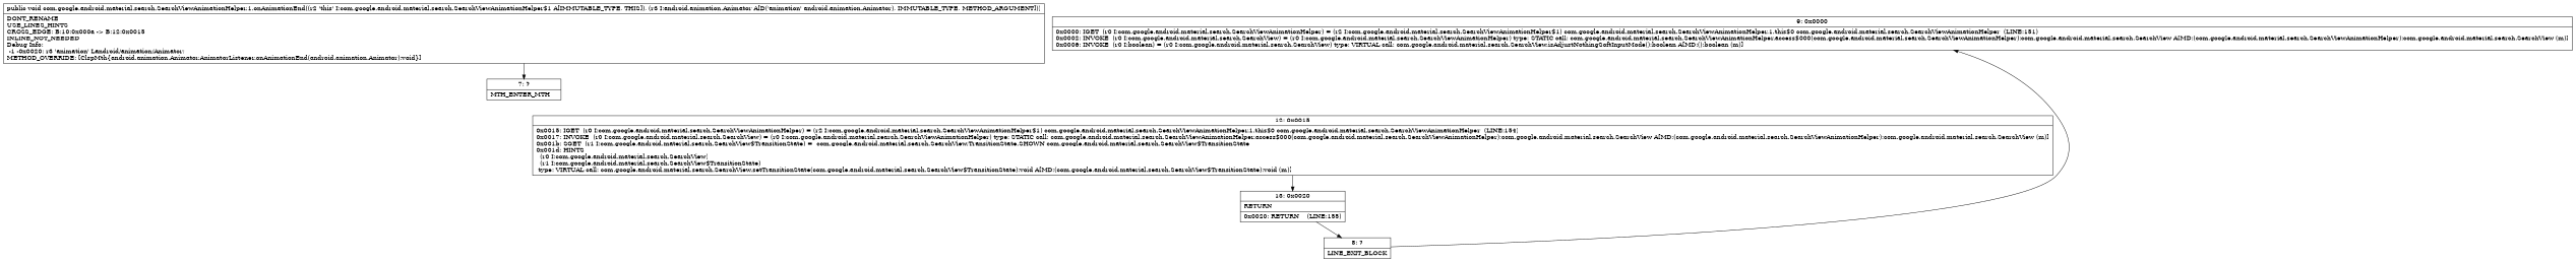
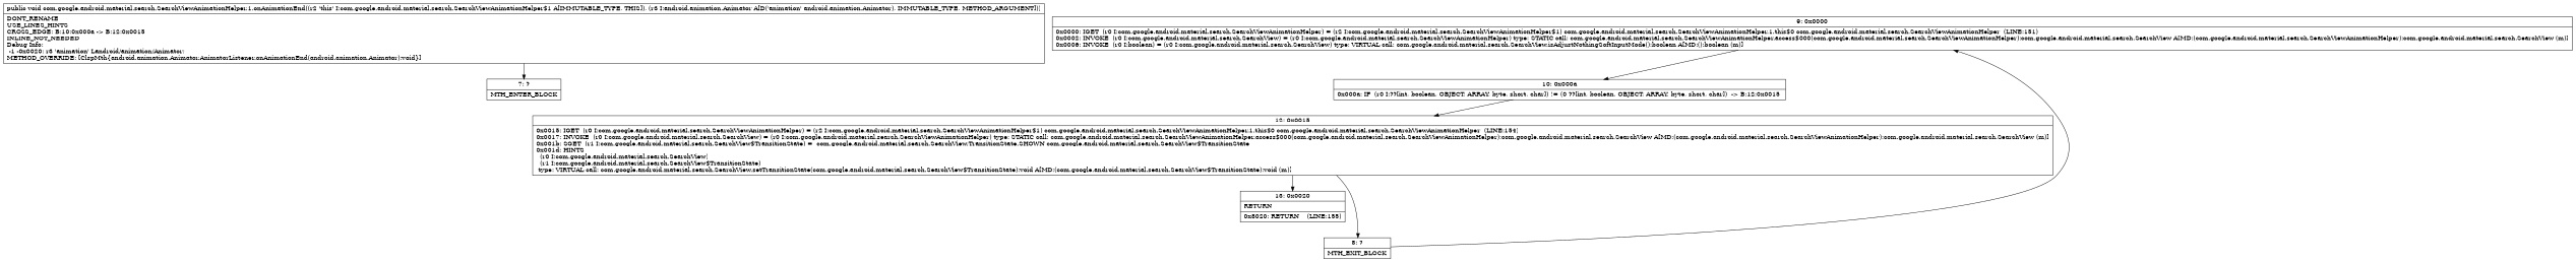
  digraph {
    node [shape=record]
-   n1 [label="{7\:\ ?|MTH_ENTER_MTH\l}"]
+   n1 [label="{7\:\ ?|MTH_ENTER_BLOCK\l}"]
    n2 [label="{9\:\ 0x0000|0x0000: IGET  (r0 I:com.google.android.material.search.SearchViewAnimationHelper) = (r2 I:com.google.android.material.search.SearchViewAnimationHelper$1) com.google.android.material.search.SearchViewAnimationHelper.1.this$0 com.google.android.material.search.SearchViewAnimationHelper  (LINE:151)\l0x0002: INVOKE  (r0 I:com.google.android.material.search.SearchView) = (r0 I:com.google.android.material.search.SearchViewAnimationHelper) type: STATIC call: com.google.android.material.search.SearchViewAnimationHelper.access$000(com.google.android.material.search.SearchViewAnimationHelper):com.google.android.material.search.SearchView A[MD:(com.google.android.material.search.SearchViewAnimationHelper):com.google.android.material.search.SearchView (m)]\l0x0006: INVOKE  (r0 I:boolean) = (r0 I:com.google.android.material.search.SearchView) type: VIRTUAL call: com.google.android.material.search.SearchView.isAdjustNothingSoftInputMode():boolean A[MD:():boolean (m)]\l}"]
+   n3 [label="{10\:\ 0x000a|0x000a: IF  (r0 I:??[int, boolean, OBJECT, ARRAY, byte, short, char]) != (0 ??[int, boolean, OBJECT, ARRAY, byte, short, char])  \-\> B:12:0x0015 \l}"]
    n4 [label="{12\:\ 0x0015|0x0015: IGET  (r0 I:com.google.android.material.search.SearchViewAnimationHelper) = (r2 I:com.google.android.material.search.SearchViewAnimationHelper$1) com.google.android.material.search.SearchViewAnimationHelper.1.this$0 com.google.android.material.search.SearchViewAnimationHelper  (LINE:154)\l0x0017: INVOKE  (r0 I:com.google.android.material.search.SearchView) = (r0 I:com.google.android.material.search.SearchViewAnimationHelper) type: STATIC call: com.google.android.material.search.SearchViewAnimationHelper.access$000(com.google.android.material.search.SearchViewAnimationHelper):com.google.android.material.search.SearchView A[MD:(com.google.android.material.search.SearchViewAnimationHelper):com.google.android.material.search.SearchView (m)]\l0x001b: SGET  (r1 I:com.google.android.material.search.SearchView$TransitionState) =  com.google.android.material.search.SearchView.TransitionState.SHOWN com.google.android.material.search.SearchView$TransitionState \l0x001d: HINTS  \l  (r0 I:com.google.android.material.search.SearchView)\l  (r1 I:com.google.android.material.search.SearchView$TransitionState)\l type: VIRTUAL call: com.google.android.material.search.SearchView.setTransitionState(com.google.android.material.search.SearchView$TransitionState):void A[MD:(com.google.android.material.search.SearchView$TransitionState):void (m)]\l}"]
-   n5 [label="{13\:\ 0x0020|RETURN\l|0x0020: RETURN    (LINE:155)\l}"]
-   n6 [label="{8\:\ ?|LINE_EXIT_BLOCK\l}"]
+   n5 [label="{13\:\ 0x0020|RETURN\l|0x8020: RETURN    (LINE:155)\l}"]
+   n6 [label="{8\:\ ?|MTH_EXIT_BLOCK\l}"]
    n7 [label="{public void com.google.android.material.search.SearchViewAnimationHelper.1.onAnimationEnd((r2 'this' I:com.google.android.material.search.SearchViewAnimationHelper$1 A[IMMUTABLE_TYPE, THIS]), (r3 I:android.animation.Animator A[D('animation' android.animation.Animator), IMMUTABLE_TYPE, METHOD_ARGUMENT]))  | DONT_RENAME\lUSE_LINES_HINTS\lCROSS_EDGE: B:10:0x000a \-\> B:12:0x0015\lINLINE_NOT_NEEDED\lDebug Info:\l  \-1 \-0x0020: r3 'animation' Landroid\/animation\/Animator;\lMETHOD_OVERRIDE: [ClspMth\{android.animation.Animator.AnimatorListener.onAnimationEnd(android.animation.Animator):void\}]\l}"]
+   n2 -> n3
+   n3 -> n4
    n4 -> n5
-   n5 -> n6
+   n4 -> n6
    n6 -> n2
    n7 -> n1
  }
